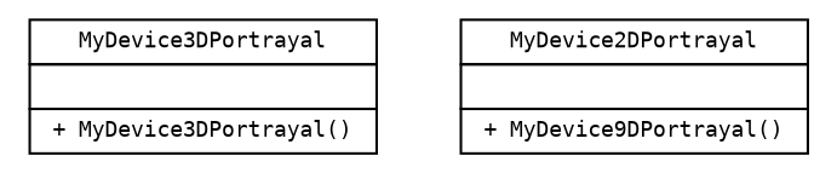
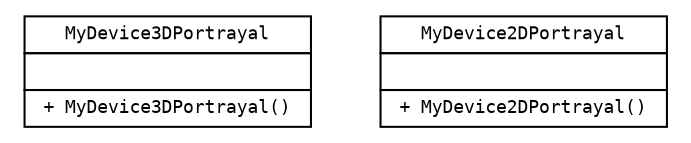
  digraph {
    nodesep=0.25
    ranksep=0.5
    fontname="DejaVu Sans Mono"
    node [fontcolor=black fontname="DejaVu Sans Mono" fontsize=9.0 shape=plaintext]
    n1 [label=<<table title="es.upm.dit.gsi.shanks.model.element.device.portrayal.test.MyDevice3DPortrayal" border="0" cellborder="1" cellspacing="0" cellpadding="2" port="p" href="./MyDevice3DPortrayal.html"> 		<tr><td><table border="0" cellspacing="0" cellpadding="1"> <tr><td align="center" balign="center"> MyDevice3DPortrayal </td></tr> 		</table></td></tr> 		<tr><td><table border="0" cellspacing="0" cellpadding="1"> <tr><td align="left" balign="left">  </td></tr> 		</table></td></tr> 		<tr><td><table border="0" cellspacing="0" cellpadding="1"> <tr><td align="left" balign="left"> + MyDevice3DPortrayal() </td></tr> 		</table></td></tr> 		</table>>]
-   n2 [label=<<table title="es.upm.dit.gsi.shanks.model.element.device.portrayal.test.MyDevice2DPortrayal" border="0" cellborder="1" cellspacing="0" cellpadding="2" port="p" href="./MyDevice2DPortrayal.html"> 		<tr><td><table border="0" cellspacing="0" cellpadding="1"> <tr><td align="center" balign="center"> MyDevice2DPortrayal </td></tr> 		</table></td></tr> 		<tr><td><table border="0" cellspacing="0" cellpadding="1"> <tr><td align="left" balign="left">  </td></tr> 		</table></td></tr> 		<tr><td><table border="0" cellspacing="0" cellpadding="1"> <tr><td align="left" balign="left"> + MyDevice9DPortrayal() </td></tr> 		</table></td></tr> 		</table>>]
+   n2 [label=<<table title="es.upm.dit.gsi.shanks.model.element.device.portrayal.test.MyDevice2DPortrayal" border="0" cellborder="1" cellspacing="0" cellpadding="2" port="p" href="./MyDevice2DPortrayal.html"> 		<tr><td><table border="0" cellspacing="0" cellpadding="1"> <tr><td align="center" balign="center"> MyDevice2DPortrayal </td></tr> 		</table></td></tr> 		<tr><td><table border="0" cellspacing="0" cellpadding="1"> <tr><td align="left" balign="left">  </td></tr> 		</table></td></tr> 		<tr><td><table border="0" cellspacing="0" cellpadding="1"> <tr><td align="left" balign="left"> + MyDevice2DPortrayal() </td></tr> 		</table></td></tr> 		</table>>]
  }
